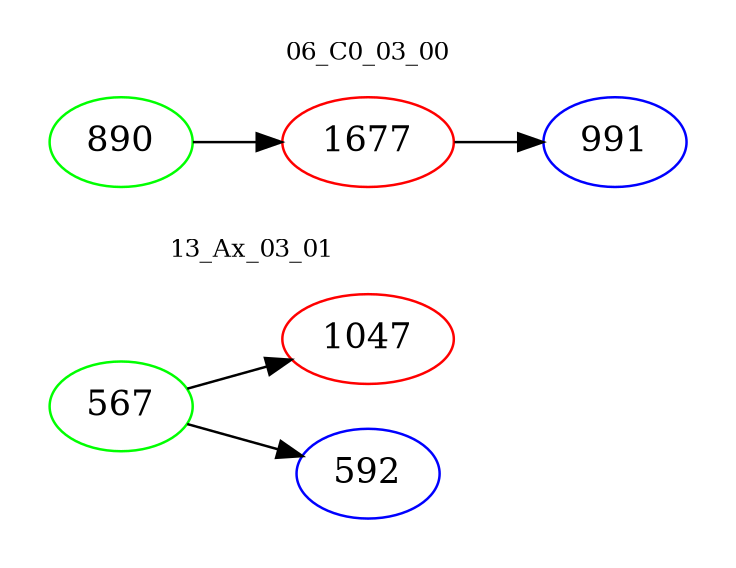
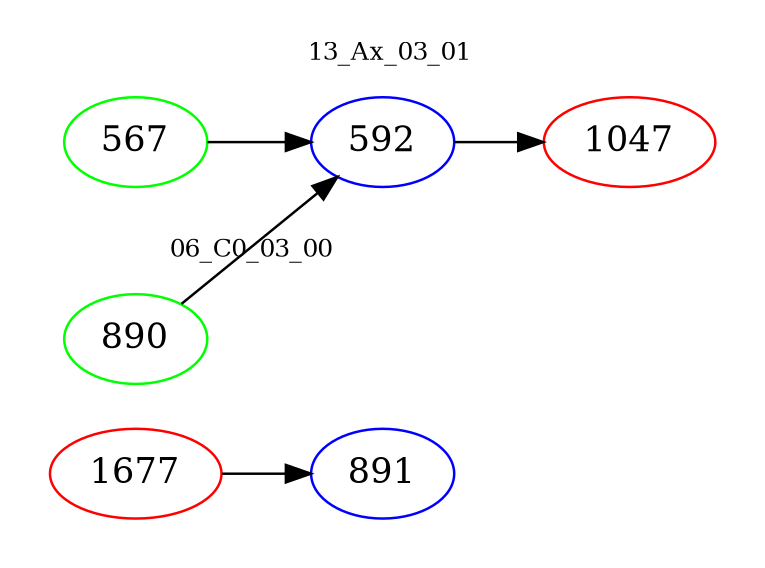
  digraph {
    rankdir=LR
    node [color=green]
    edge [color=black]
    n1 [label=567]
    n2 [color=blue label=592]
    n3 [color=red label=1047]
    n4 [label=890]
-   n5 [color=blue label=991]
+   n5 [color=blue label=891]
    n6 [color=red label=1677]
    subgraph cluster_1 {
      color=white
      fontsize=10
      label="13_Ax_03_01"
      n1
      n2
      n3
    }
    subgraph cluster_2 {
      color=white
      fontsize=10
      label="06_C0_03_00"
      n4
      n5
      n6
    }
    n1 -> n2
-   n1 -> n3
-   n4 -> n6
+   n2 -> n3
+   n4 -> n2
    n6 -> n5
  }
